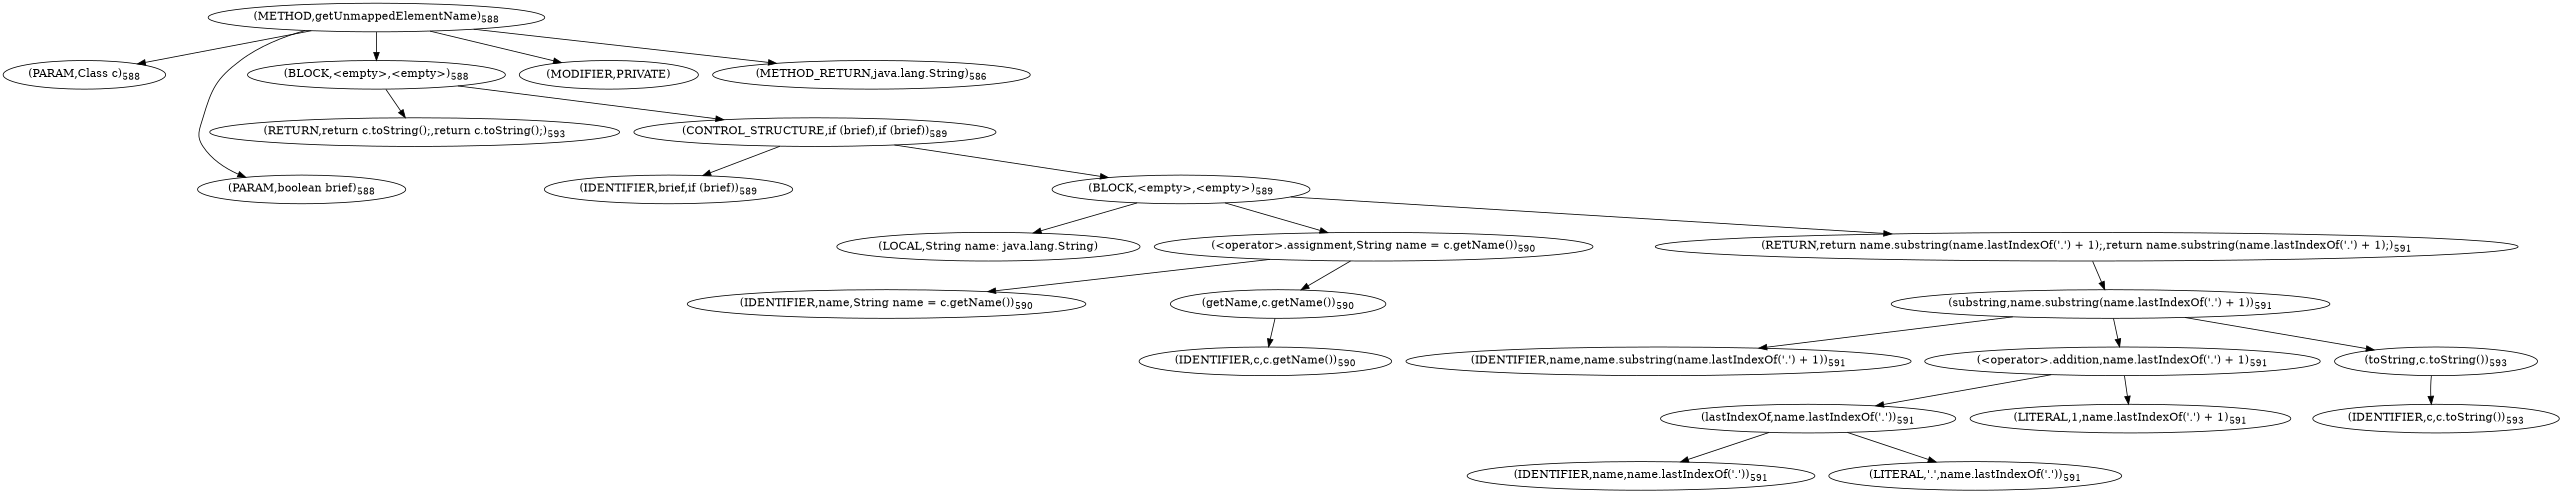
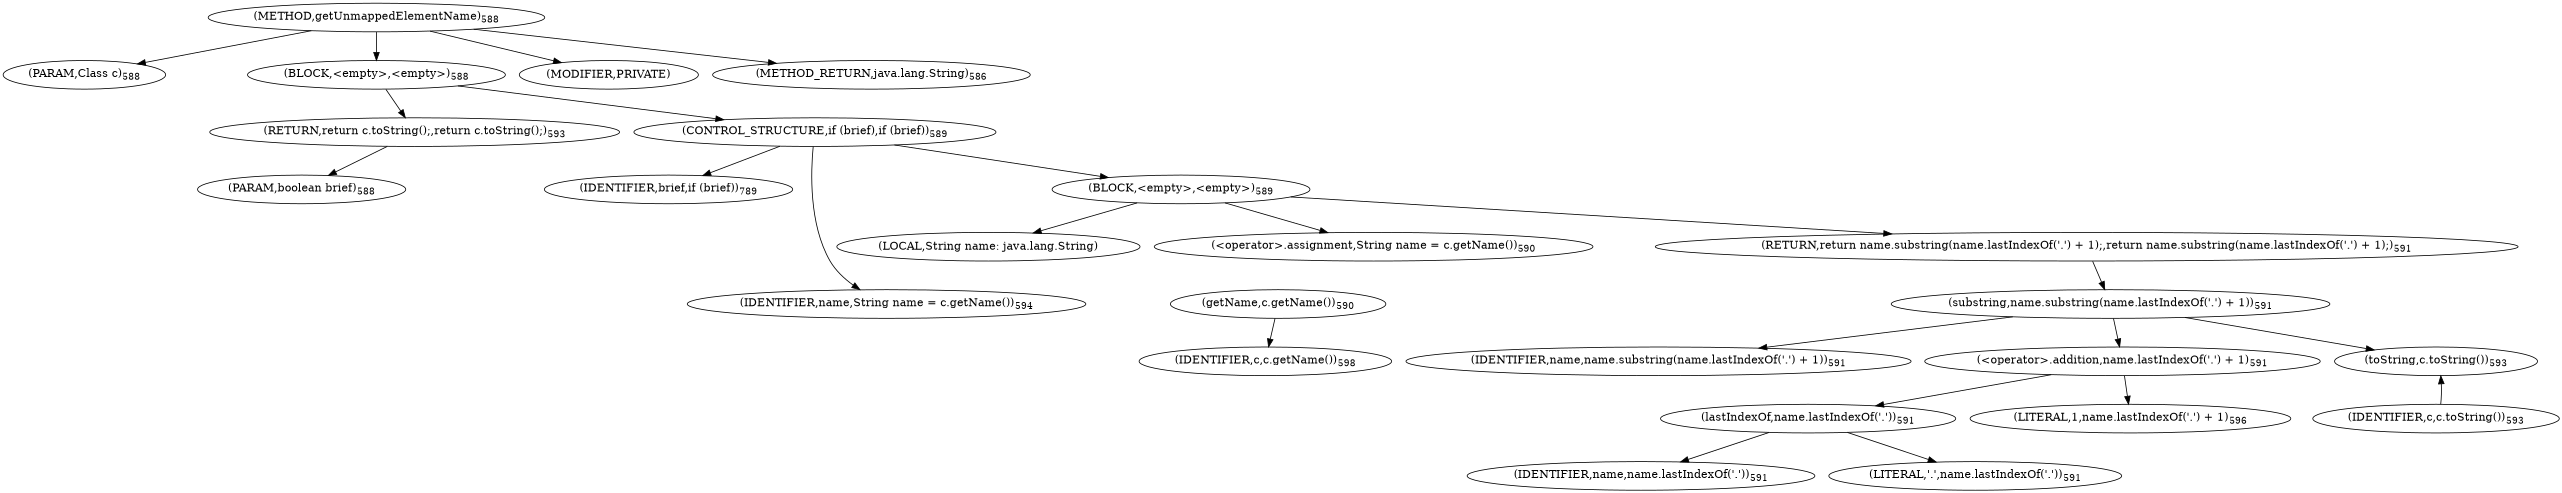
  digraph {
    n1 [label=<(METHOD,getUnmappedElementName)<SUB>588</SUB>>]
    n2 [label=<(PARAM,Class c)<SUB>588</SUB>>]
    n3 [label=<(PARAM,boolean brief)<SUB>588</SUB>>]
    n4 [label=<(BLOCK,&lt;empty&gt;,&lt;empty&gt;)<SUB>588</SUB>>]
    n5 [label=<(MODIFIER,PRIVATE)>]
    n6 [label=<(METHOD_RETURN,java.lang.String)<SUB>586</SUB>>]
    n7 [label=<(CONTROL_STRUCTURE,if (brief),if (brief))<SUB>589</SUB>>]
    n8 [label=<(RETURN,return c.toString();,return c.toString();)<SUB>593</SUB>>]
-   n9 [label=<(IDENTIFIER,brief,if (brief))<SUB>589</SUB>>]
+   n9 [label=<(IDENTIFIER,brief,if (brief))<SUB>789</SUB>>]
    n10 [label=<(BLOCK,&lt;empty&gt;,&lt;empty&gt;)<SUB>589</SUB>>]
    n11 [label=<(LOCAL,String name: java.lang.String)>]
    n12 [label=<(&lt;operator&gt;.assignment,String name = c.getName())<SUB>590</SUB>>]
    n13 [label=<(RETURN,return name.substring(name.lastIndexOf('.') + 1);,return name.substring(name.lastIndexOf('.') + 1);)<SUB>591</SUB>>]
-   n14 [label=<(IDENTIFIER,name,String name = c.getName())<SUB>590</SUB>>]
+   n14 [label=<(IDENTIFIER,name,String name = c.getName())<SUB>594</SUB>>]
    n15 [label=<(getName,c.getName())<SUB>590</SUB>>]
    n16 [label=<(substring,name.substring(name.lastIndexOf('.') + 1))<SUB>591</SUB>>]
-   n17 [label=<(IDENTIFIER,c,c.getName())<SUB>590</SUB>>]
+   n17 [label=<(IDENTIFIER,c,c.getName())<SUB>598</SUB>>]
    n18 [label=<(IDENTIFIER,name,name.substring(name.lastIndexOf('.') + 1))<SUB>591</SUB>>]
    n19 [label=<(&lt;operator&gt;.addition,name.lastIndexOf('.') + 1)<SUB>591</SUB>>]
    n20 [label=<(toString,c.toString())<SUB>593</SUB>>]
    n21 [label=<(lastIndexOf,name.lastIndexOf('.'))<SUB>591</SUB>>]
-   n22 [label=<(LITERAL,1,name.lastIndexOf('.') + 1)<SUB>591</SUB>>]
+   n22 [label=<(LITERAL,1,name.lastIndexOf('.') + 1)<SUB>596</SUB>>]
    n23 [label=<(IDENTIFIER,name,name.lastIndexOf('.'))<SUB>591</SUB>>]
    n24 [label=<(LITERAL,'.',name.lastIndexOf('.'))<SUB>591</SUB>>]
    n25 [label=<(IDENTIFIER,c,c.toString())<SUB>593</SUB>>]
    n1 -> n2
-   n1 -> n3
+   n8 -> n3
    n1 -> n4
    n1 -> n5
    n1 -> n6
    n4 -> n7
    n4 -> n8
    n7 -> n9
    n7 -> n10
    n10 -> n11
    n10 -> n12
    n10 -> n13
-   n12 -> n14
-   n12 -> n15
+   n7 -> n14
    n13 -> n16
    n15 -> n17
    n16 -> n18
    n16 -> n19
    n16 -> n20
    n19 -> n21
    n19 -> n22
-   n20 -> n25
+   n25 -> n20
    n21 -> n23
    n21 -> n24
  }
